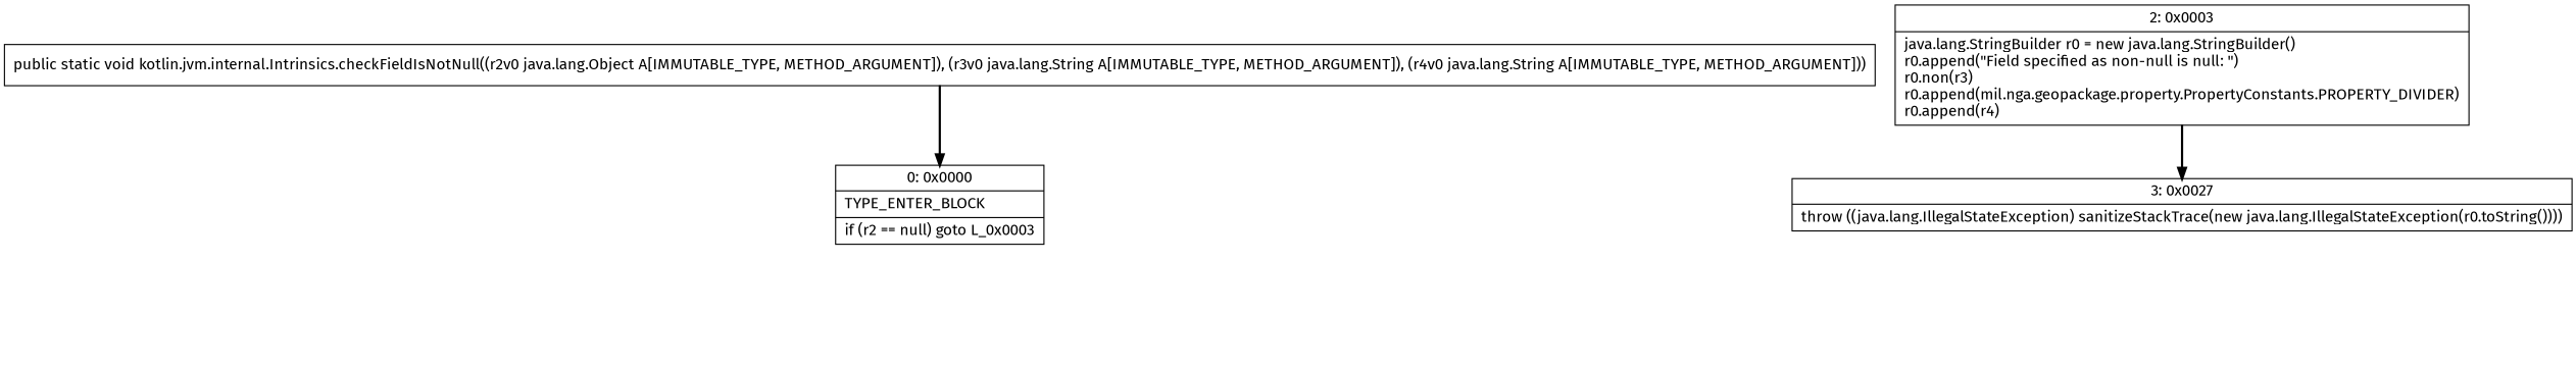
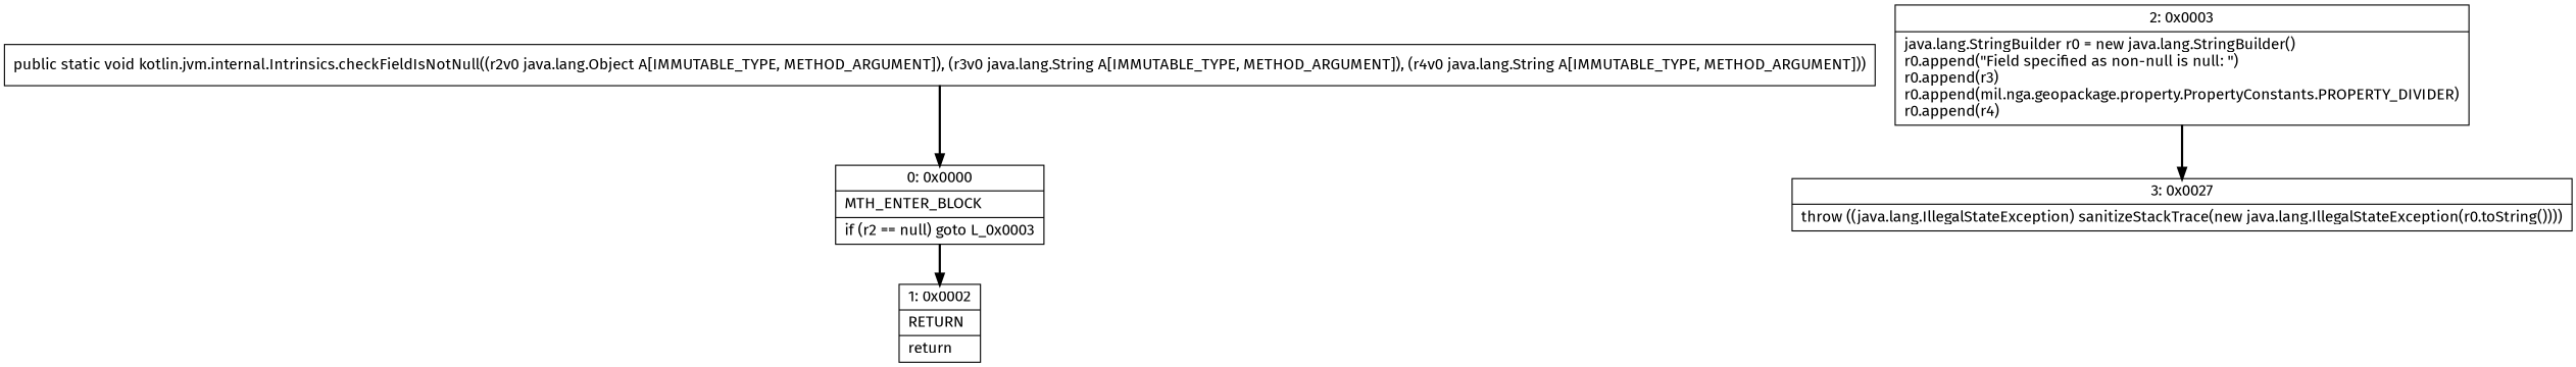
  digraph {
    fontname="Fira Sans"
    node [fontname="Fira Sans" shape=record]
    edge [fontname="Fira Sans" style=bold]
-   n1 [label="{0\:\ 0x0000|TYPE_ENTER_BLOCK\l|if (r2 == null) goto L_0x0003\l}"]
-   n3 [label="{2\:\ 0x0003|java.lang.StringBuilder r0 = new java.lang.StringBuilder()\lr0.append(\"Field specified as non\-null is null: \")\lr0.non(r3)\lr0.append(mil.nga.geopackage.property.PropertyConstants.PROPERTY_DIVIDER)\lr0.append(r4)\l}"]
+   n1 [label="{0\:\ 0x0000|MTH_ENTER_BLOCK\l|if (r2 == null) goto L_0x0003\l}"]
+   n2 [label="{1\:\ 0x0002|RETURN\l|return\l}"]
+   n3 [label="{2\:\ 0x0003|java.lang.StringBuilder r0 = new java.lang.StringBuilder()\lr0.append(\"Field specified as non\-null is null: \")\lr0.append(r3)\lr0.append(mil.nga.geopackage.property.PropertyConstants.PROPERTY_DIVIDER)\lr0.append(r4)\l}"]
    n4 [label="{3\:\ 0x0027|throw ((java.lang.IllegalStateException) sanitizeStackTrace(new java.lang.IllegalStateException(r0.toString())))\l}"]
    n5 [label="{public static void kotlin.jvm.internal.Intrinsics.checkFieldIsNotNull((r2v0 java.lang.Object A[IMMUTABLE_TYPE, METHOD_ARGUMENT]), (r3v0 java.lang.String A[IMMUTABLE_TYPE, METHOD_ARGUMENT]), (r4v0 java.lang.String A[IMMUTABLE_TYPE, METHOD_ARGUMENT])) }"]
+   n1 -> n2
    n3 -> n4
    n5 -> n1
  }
